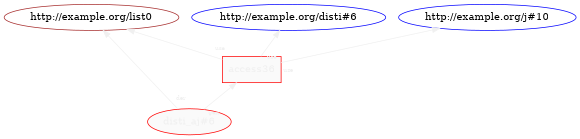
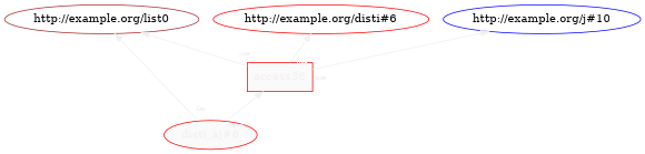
  digraph {
    rankdir=BT
    fontname="DejaVu Serif"
    node [color=red fontname="DejaVu Serif"]
    edge [color="#F0F0F0" fontcolor="#F0F0F0" hide=true labelangle=60.0 labeldistance=1.5 labelfontsize=8 rotation=20 taillabel=use fontname="DejaVu Serif"]
    n1 [fillcolor="#FAFAFA" fontcolor="#F0F0F0" hide=true label="disti_aj#6" style=filled]
    n2 [fillcolor="#FAFAFA" fontcolor="#F0F0F0" hide=true label=access36 shape=polygon sides=4 style=filled]
    "http://example.org/list0" [color=brown]
-   "http://example.org/disti#6" [color=blue]
+   "http://example.org/disti#6"
    "http://example.org/j#10" [color=blue]
    n1 -> n2 [taillabel=gen]
    n1 -> "http://example.org/list0" [taillabel=der]
    n2 -> "http://example.org/list0"
    n2 -> "http://example.org/disti#6"
    n2 -> "http://example.org/j#10"
  }
